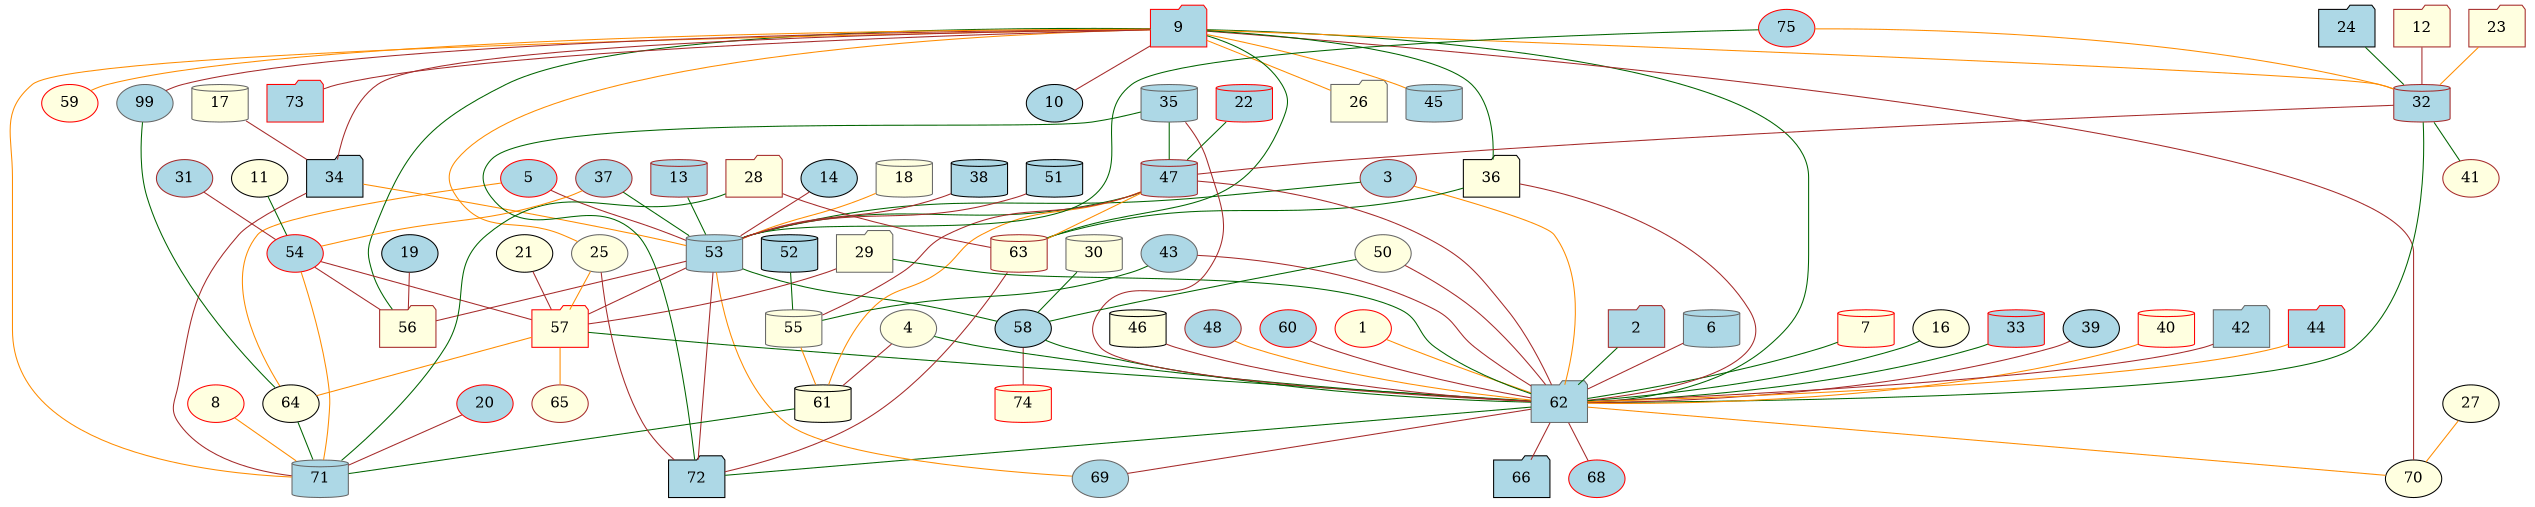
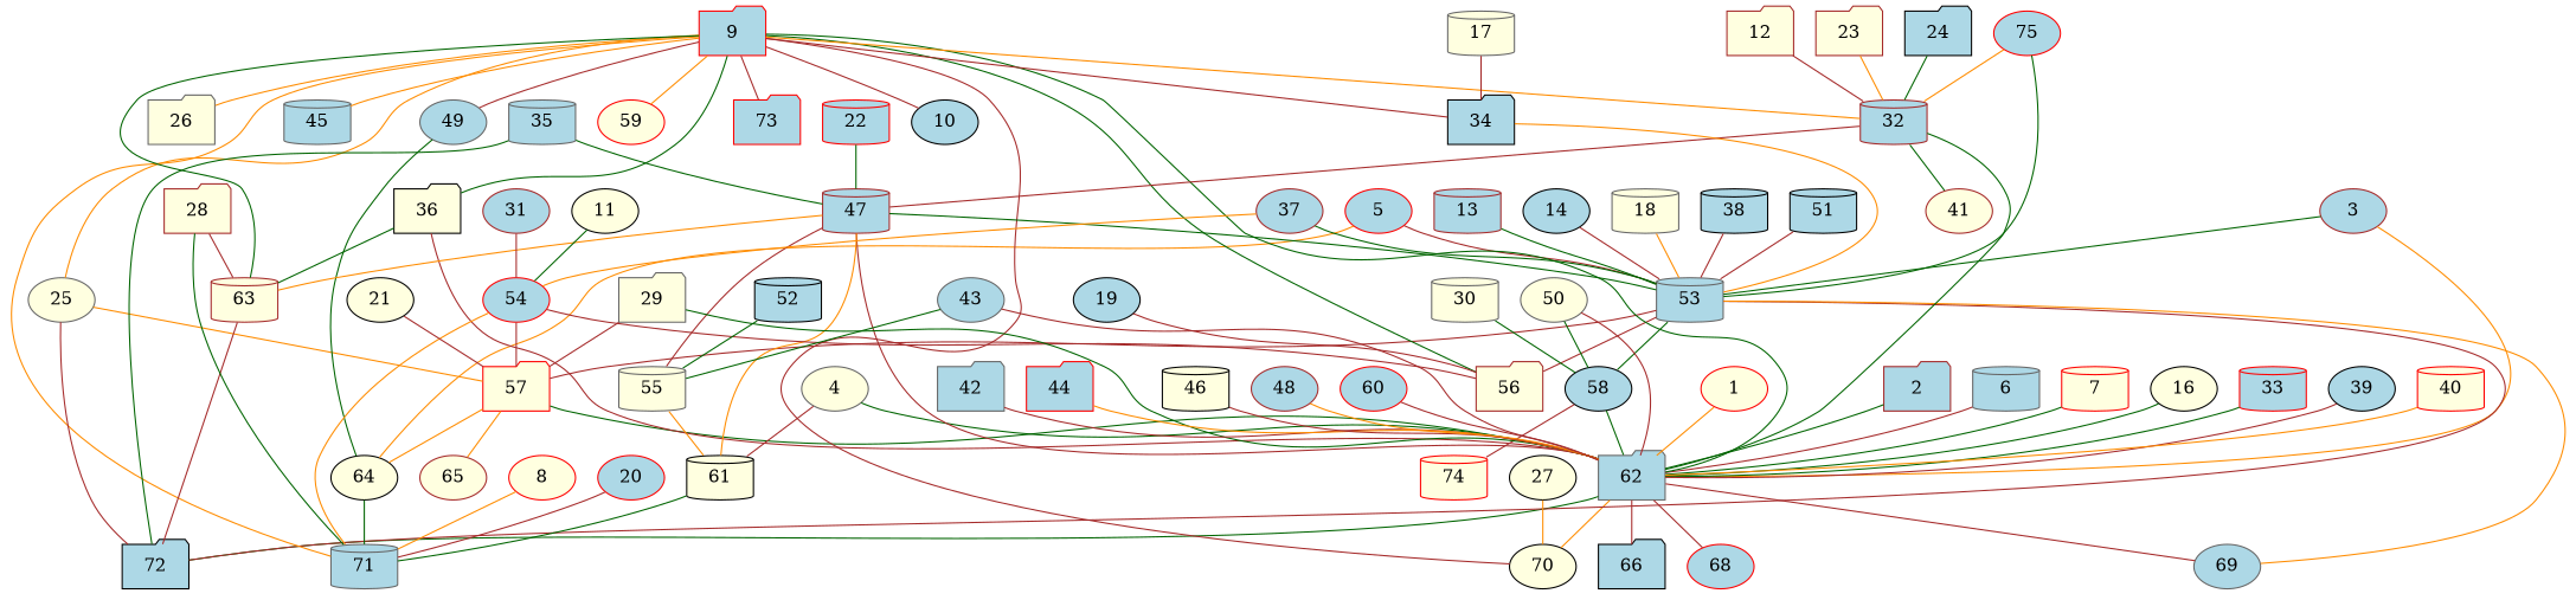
  graph {
    node [color=black fillcolor=lightblue shape=ellipse style=filled]
    edge [color=brown weight=1.0]
    1 [color=red fillcolor=lightyellow]
    62 [color=gray40 shape=folder]
    70 [fillcolor=lightyellow]
    72 [shape=folder]
    69 [color=gray40]
    66 [shape=folder]
    68 [color=red]
    2 [color=brown shape=folder]
    3 [color=brown]
    53 [color=gray40 shape=cylinder]
    56 [color=brown fillcolor=lightyellow shape=folder]
    57 [color=red fillcolor=lightyellow shape=folder]
    58
    4 [color=gray40 fillcolor=lightyellow]
    61 [fillcolor=lightyellow shape=cylinder]
    71 [color=gray40 shape=cylinder]
    5 [color=red]
    64 [fillcolor=lightyellow]
    6 [color=gray40 shape=cylinder]
    7 [color=red fillcolor=lightyellow shape=cylinder]
    8 [color=red fillcolor=lightyellow]
    9 [color=red shape=folder]
    10
    25 [color=gray40 fillcolor=lightyellow]
    26 [color=gray40 fillcolor=lightyellow shape=folder]
    32 [color=brown shape=cylinder]
    34 [shape=folder]
    36 [fillcolor=lightyellow shape=folder]
    45 [color=gray40 shape=cylinder]
-   49 [color=gray40 label=99]
+   49 [color=gray40]
    59 [color=red fillcolor=lightyellow]
    63 [color=brown fillcolor=lightyellow shape=cylinder]
    73 [color=red shape=folder]
    47 [color=brown shape=cylinder]
    41 [color=brown fillcolor=lightyellow]
    11 [fillcolor=lightyellow]
    54 [color=red]
    12 [color=brown fillcolor=lightyellow shape=folder]
    13 [color=brown shape=cylinder]
    14
    n41 [color=red label=75]
    16 [fillcolor=lightyellow]
    17 [color=gray40 fillcolor=lightyellow shape=cylinder]
    18 [color=gray40 fillcolor=lightyellow shape=cylinder]
    19
    20 [color=red]
    21 [fillcolor=lightyellow]
    65 [color=brown fillcolor=lightyellow]
    22 [color=red shape=cylinder]
    55 [color=gray40 fillcolor=lightyellow shape=cylinder]
    23 [color=brown fillcolor=lightyellow shape=folder]
    24 [shape=folder]
    27 [fillcolor=lightyellow]
    28 [color=brown fillcolor=lightyellow shape=folder]
    29 [color=gray40 fillcolor=lightyellow shape=folder]
    30 [color=gray40 fillcolor=lightyellow shape=cylinder]
    74 [color=red fillcolor=lightyellow shape=cylinder]
    31 [color=brown]
    33 [color=red shape=cylinder]
    35 [color=gray40 shape=cylinder]
    37 [color=brown]
    38 [shape=cylinder]
    39
    40 [color=red fillcolor=lightyellow shape=cylinder]
    42 [color=gray40 shape=folder]
    43 [color=gray40]
    44 [color=red shape=folder]
    46 [fillcolor=lightyellow shape=cylinder]
    48 [color=brown]
    50 [color=gray40 fillcolor=lightyellow]
    51 [shape=cylinder]
    52 [shape=cylinder]
    60 [color=red]
    1 -- 62 [color=darkorange]
    62 -- 70 [color=darkorange]
    62 -- 72 [color=darkgreen]
    62 -- 69
    62 -- 66
    62 -- 68
    2 -- 62 [color=darkgreen]
    3 -- 62 [color=darkorange]
    3 -- 53 [color=darkgreen]
    53 -- 72
    53 -- 69 [color=darkorange]
    53 -- 56
    53 -- 57 [weight=2.0]
    53 -- 58 [color=darkgreen]
    57 -- 62 [color=darkgreen]
    57 -- 64 [color=darkorange]
    57 -- 65 [color=darkorange]
    58 -- 62 [color=darkgreen]
    58 -- 74
    4 -- 62 [color=darkgreen weight=2.0]
    4 -- 61
    61 -- 71 [color=darkgreen]
    5 -- 53
    5 -- 64 [color=darkorange]
    64 -- 71 [color=darkgreen]
    6 -- 62
    7 -- 62 [color=darkgreen]
    8 -- 71 [color=darkorange]
    9 -- 62 [color=darkgreen weight=2.0]
    9 -- 70
    9 -- 56 [color=darkgreen]
    9 -- 71 [color=darkorange]
    9 -- 10
    9 -- 25 [color=darkorange]
    9 -- 26 [color=darkorange]
    9 -- 32 [color=darkorange]
    9 -- 34
    9 -- 36 [color=darkgreen]
    9 -- 45 [color=darkorange]
    9 -- 49
    9 -- 59 [color=darkorange]
    9 -- 63 [color=darkgreen]
    9 -- 73
    25 -- 72
    25 -- 57 [color=darkorange]
    32 -- 62 [color=darkgreen]
    32 -- 47
    32 -- 41 [color=darkgreen]
    34 -- 53 [color=darkorange]
-   34 -- 71
    36 -- 62
    36 -- 63 [color=darkgreen]
    49 -- 64 [color=darkgreen]
    63 -- 72
    47 -- 62
    47 -- 53 [color=darkgreen]
    47 -- 61 [color=darkorange]
    47 -- 63 [color=darkorange]
    47 -- 55
    11 -- 54 [color=darkgreen]
    54 -- 56
    54 -- 57
    54 -- 71 [color=darkorange]
    12 -- 32
    13 -- 53 [color=darkgreen]
    14 -- 53
    n41 -- 53 [color=darkgreen]
    n41 -- 32 [color=darkorange]
    16 -- 62 [color=darkgreen]
    17 -- 34
    18 -- 53 [color=darkorange]
    19 -- 56
    20 -- 71
    21 -- 57
    22 -- 47 [color=darkgreen]
    55 -- 61 [color=darkorange]
    23 -- 32 [color=darkorange]
    24 -- 32 [color=darkgreen]
    27 -- 70 [color=darkorange]
    28 -- 71 [color=darkgreen]
    28 -- 63
    29 -- 62 [color=darkgreen]
    29 -- 57
    30 -- 58 [color=darkgreen]
    31 -- 54
    33 -- 62 [color=darkgreen]
-   35 -- 62
    35 -- 72 [color=darkgreen]
    35 -- 47 [color=darkgreen]
    37 -- 53 [color=darkgreen]
    37 -- 54 [color=darkorange]
    38 -- 53
    39 -- 62
    40 -- 62 [color=darkorange]
    42 -- 62
    43 -- 62
    43 -- 55 [color=darkgreen]
    44 -- 62 [color=darkorange]
    46 -- 62
    48 -- 62 [color=darkorange]
    50 -- 62
    50 -- 58 [color=darkgreen]
    51 -- 53
    52 -- 55 [color=darkgreen]
    60 -- 62
  }
